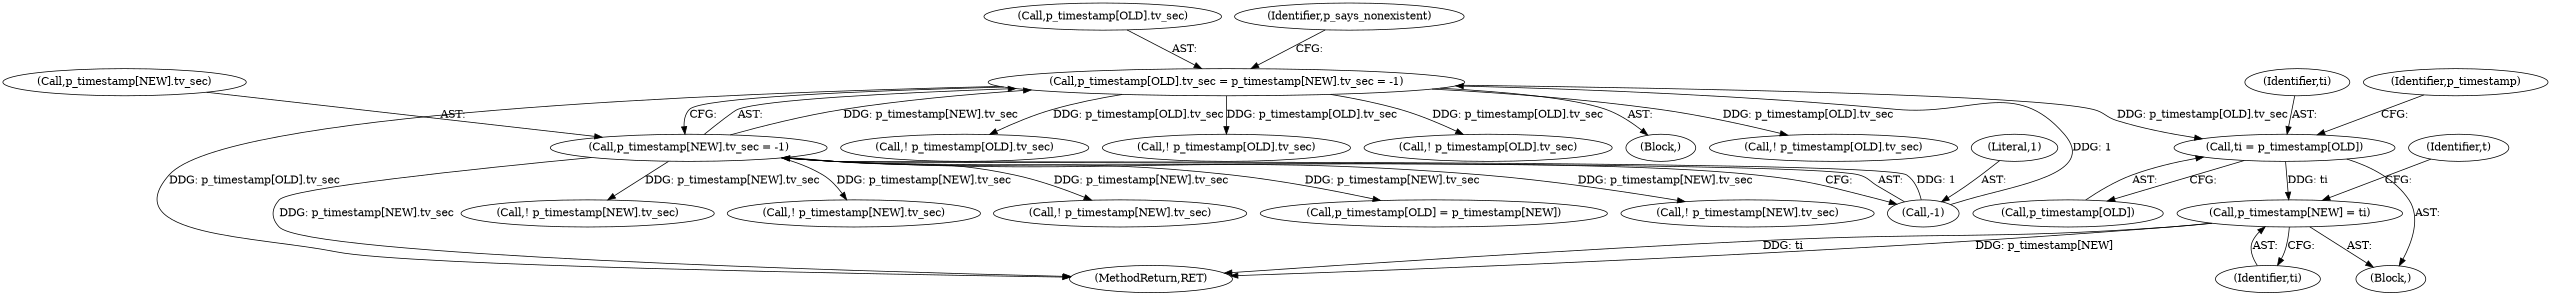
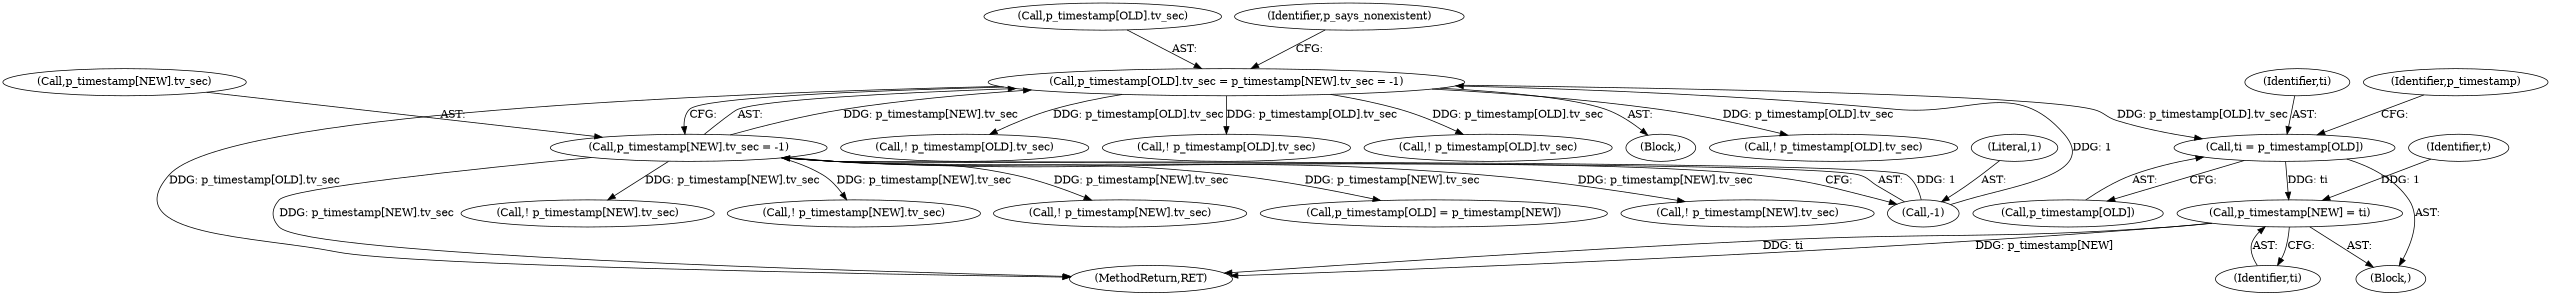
  digraph {
    n1 [label="(Call,ti = p_timestamp[OLD])"]
    n2 [label="(Call,p_timestamp[NEW] = ti)"]
    n3 [label="(Call,p_timestamp[OLD])"]
    n4 [label="(Block,)"]
    n5 [label="(MethodReturn,RET)"]
    n6 [label="(Identifier,ti)"]
    n7 [label="(Call,p_timestamp[OLD].tv_sec = p_timestamp[NEW].tv_sec = -1)"]
    n8 [label="(Call,p_timestamp[NEW].tv_sec = -1)"]
    n9 [label="(Call,! p_timestamp[OLD].tv_sec)"]
    n10 [label="(Call,! p_timestamp[OLD].tv_sec)"]
    n11 [label="(Call,! p_timestamp[OLD].tv_sec)"]
    n12 [label="(Block,)"]
    n13 [label="(Call,! p_timestamp[OLD].tv_sec)"]
    n14 [label="(Call,-1)"]
    n15 [label="(Call,! p_timestamp[NEW].tv_sec)"]
    n16 [label="(Call,! p_timestamp[NEW].tv_sec)"]
    n17 [label="(Call,p_timestamp[OLD] = p_timestamp[NEW])"]
    n18 [label="(Call,! p_timestamp[NEW].tv_sec)"]
    n19 [label="(Call,! p_timestamp[NEW].tv_sec)"]
    n20 [label="(Literal,1)"]
    n21 [label="(Identifier,p_timestamp)"]
    n22 [label="(Identifier,ti)"]
    n23 [label="(Identifier,t)"]
    n24 [label="(Call,p_timestamp[OLD].tv_sec)"]
    n25 [label="(Identifier,p_says_nonexistent)"]
    n26 [label="(Call,p_timestamp[NEW].tv_sec)"]
    n1 -> n2 [label="DDG: ti"]
    n1 -> n3 [label="CFG: "]
    n1 -> n4 [label="AST: "]
    n2 -> n4 [label="AST: "]
    n2 -> n5 [label="DDG: p_timestamp[NEW]"]
    n2 -> n5 [label="DDG: ti"]
    n2 -> n6 [label="CFG: "]
    n3 -> n1 [label="AST: "]
    n6 -> n2 [label="AST: "]
    n7 -> n1 [label="DDG: p_timestamp[OLD].tv_sec"]
    n7 -> n5 [label="DDG: p_timestamp[OLD].tv_sec"]
    n7 -> n8 [label="CFG: "]
    n7 -> n9 [label="DDG: p_timestamp[OLD].tv_sec"]
    n7 -> n10 [label="DDG: p_timestamp[OLD].tv_sec"]
    n7 -> n11 [label="DDG: p_timestamp[OLD].tv_sec"]
    n7 -> n12 [label="AST: "]
    n7 -> n13 [label="DDG: p_timestamp[OLD].tv_sec"]
    n8 -> n5 [label="DDG: p_timestamp[NEW].tv_sec"]
    n8 -> n7 [label="AST: "]
    n8 -> n7 [label="DDG: p_timestamp[NEW].tv_sec"]
    n8 -> n14 [label="CFG: "]
    n8 -> n15 [label="DDG: p_timestamp[NEW].tv_sec"]
    n8 -> n16 [label="DDG: p_timestamp[NEW].tv_sec"]
    n8 -> n17 [label="DDG: p_timestamp[NEW].tv_sec"]
    n8 -> n18 [label="DDG: p_timestamp[NEW].tv_sec"]
    n8 -> n19 [label="DDG: p_timestamp[NEW].tv_sec"]
    n14 -> n7 [label="DDG: 1"]
    n14 -> n8 [label="AST: "]
    n14 -> n8 [label="DDG: 1"]
    n20 -> n14 [label="AST: "]
    n21 -> n1 [label="CFG: "]
    n22 -> n1 [label="AST: "]
-   n23 -> n2 [label="CFG: "]
+   n23 -> n2 [label="DDG: 1"]
    n24 -> n7 [label="AST: "]
    n25 -> n7 [label="CFG: "]
    n26 -> n8 [label="AST: "]
  }
